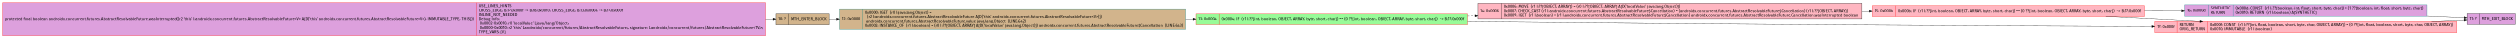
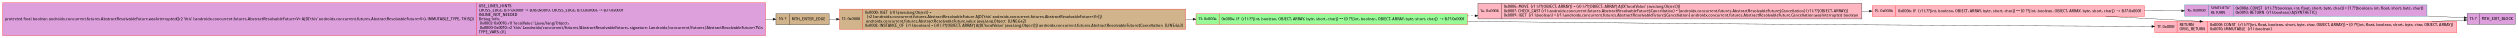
  digraph {
    fontname="Fira Sans"
    rankdir=LR
    node [color=red fillcolor=lightpink fontname="Fira Sans" shape=record style=filled]
    edge [fontname="Fira Sans"]
-   n1 [color=black fillcolor=tan label="{10\:\ ?|MTH_ENTER_BLOCK\l}"]
-   n2 [color=teal fillcolor=tan label="{12\:\ 0x0000|0x0000: IGET  (r0 I:java.lang.Object) = \l  (r2 I:androidx.concurrent.futures.AbstractResolvableFuture A[D('this' androidx.concurrent.futures.AbstractResolvableFuture\<V\>)])\l androidx.concurrent.futures.AbstractResolvableFuture.value java.lang.Object  (LINE:642)\l0x0002: INSTANCE_OF  (r1 I:boolean) = (r0 I:??[OBJECT, ARRAY] A[D('localValue' java.lang.Object)]) androidx.concurrent.futures.AbstractResolvableFuture$Cancellation  (LINE:643)\l}"]
+   n1 [color=black fillcolor=tan label="{10\:\ ?|MTH_ENTER_EDGE\l}"]
+   n2 [fillcolor=tan label="{12\:\ 0x0000|0x0000: IGET  (r0 I:java.lang.Object) = \l  (r2 I:androidx.concurrent.futures.AbstractResolvableFuture A[D('this' androidx.concurrent.futures.AbstractResolvableFuture\<V\>)])\l androidx.concurrent.futures.AbstractResolvableFuture.value java.lang.Object  (LINE:642)\l0x0002: INSTANCE_OF  (r1 I:boolean) = (r0 I:??[OBJECT, ARRAY] A[D('localValue' java.lang.Object)]) androidx.concurrent.futures.AbstractResolvableFuture$Cancellation  (LINE:643)\l}"]
    n3 [fillcolor=palegreen label="{13\:\ 0x0004|0x0004: IF  (r1 I:??[int, boolean, OBJECT, ARRAY, byte, short, char]) == (0 ??[int, boolean, OBJECT, ARRAY, byte, short, char])  \-\> B:17:0x000f \l}"]
    n4 [color=black label="{14\:\ 0x0006|0x0006: MOVE  (r1 I:??[OBJECT, ARRAY]) = (r0 I:??[OBJECT, ARRAY] A[D('localValue' java.lang.Object)]) \l0x0007: CHECK_CAST (r1 I:androidx.concurrent.futures.AbstractResolvableFuture$Cancellation) = (androidx.concurrent.futures.AbstractResolvableFuture$Cancellation) (r1 I:??[OBJECT, ARRAY]) \l0x0009: IGET  (r1 I:boolean) = (r1 I:androidx.concurrent.futures.AbstractResolvableFuture$Cancellation) androidx.concurrent.futures.AbstractResolvableFuture.Cancellation.wasInterrupted boolean \l}"]
    n5 [label="{17\:\ 0x000f|RETURN\lORIG_RETURN\l|0x000f: CONST  (r1 I:??[int, float, boolean, short, byte, char, OBJECT, ARRAY]) = (0 ??[int, float, boolean, short, byte, char, OBJECT, ARRAY]) \l0x0010: IMMUTABLE  (r1 I:boolean) \l}"]
    n6 [label="{15\:\ 0x000b|0x000b: IF  (r1 I:??[int, boolean, OBJECT, ARRAY, byte, short, char]) == (0 ??[int, boolean, OBJECT, ARRAY, byte, short, char])  \-\> B:17:0x000f \l}"]
    n7 [color=black fillcolor=plum label="{11\:\ ?|MTH_EXIT_BLOCK\l}"]
    n8 [color=teal fillcolor=plum label="{16\:\ 0x000d|SYNTHETIC\lRETURN\l|0x000d: CONST  (r1 I:??[boolean, int, float, short, byte, char]) = (1 ??[boolean, int, float, short, byte, char]) \l0x0010: RETURN  (r1 I:boolean) A[SYNTHETIC]\l}"]
    n9 [fillcolor=plum label="{protected final boolean androidx.concurrent.futures.AbstractResolvableFuture.wasInterrupted((r2 'this' I:androidx.concurrent.futures.AbstractResolvableFuture\<V\> A[D('this' androidx.concurrent.futures.AbstractResolvableFuture\<V\>), IMMUTABLE_TYPE, THIS]))  | USE_LINES_HINTS\lCROSS_EDGE: B:17:0x000f \-\> B:18:0x0010, CROSS_EDGE: B:13:0x0004 \-\> B:17:0x000f\lINLINE_NOT_NEEDED\lDebug Info:\l  0x0002\-0x0010: r0 'localValue' Ljava\/lang\/Object;\l  0x0000\-0x0010: r2 'this' Landroidx\/concurrent\/futures\/AbstractResolvableFuture;, signature: Landroidx\/concurrent\/futures\/AbstractResolvableFuture\<TV;\>;\lTYPE_VARS: [V]\l}"]
    n1 -> n2
    n2 -> n3
    n3 -> n4 [style=dashed]
    n3 -> n5
    n4 -> n6
    n5 -> n7
    n6 -> n5
    n6 -> n8 [style=solid]
    n8 -> n7
    n9 -> n1
  }
